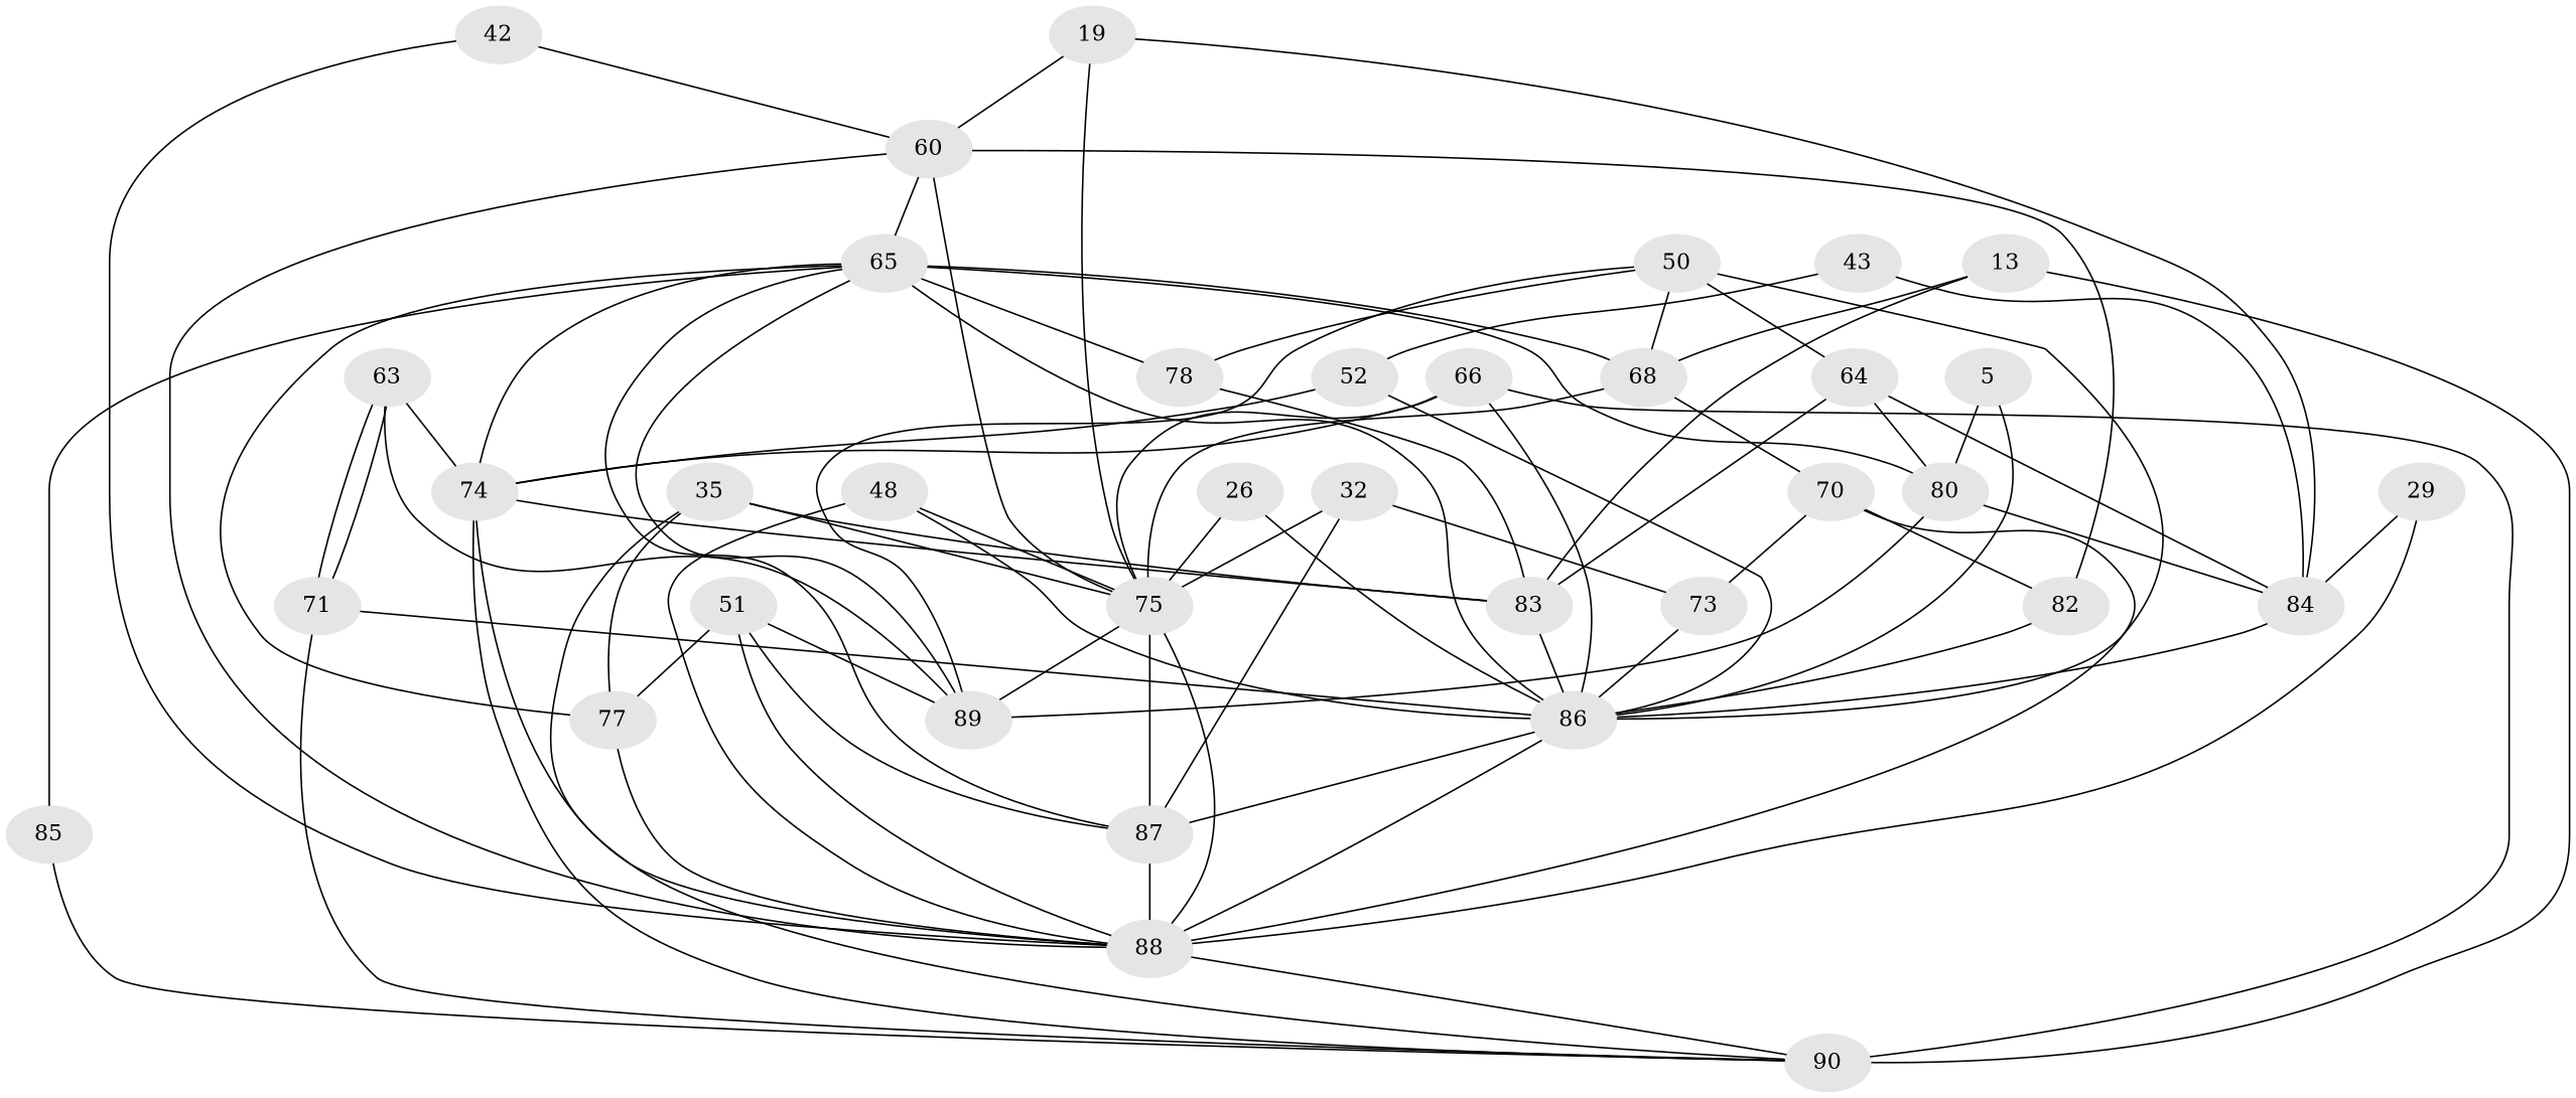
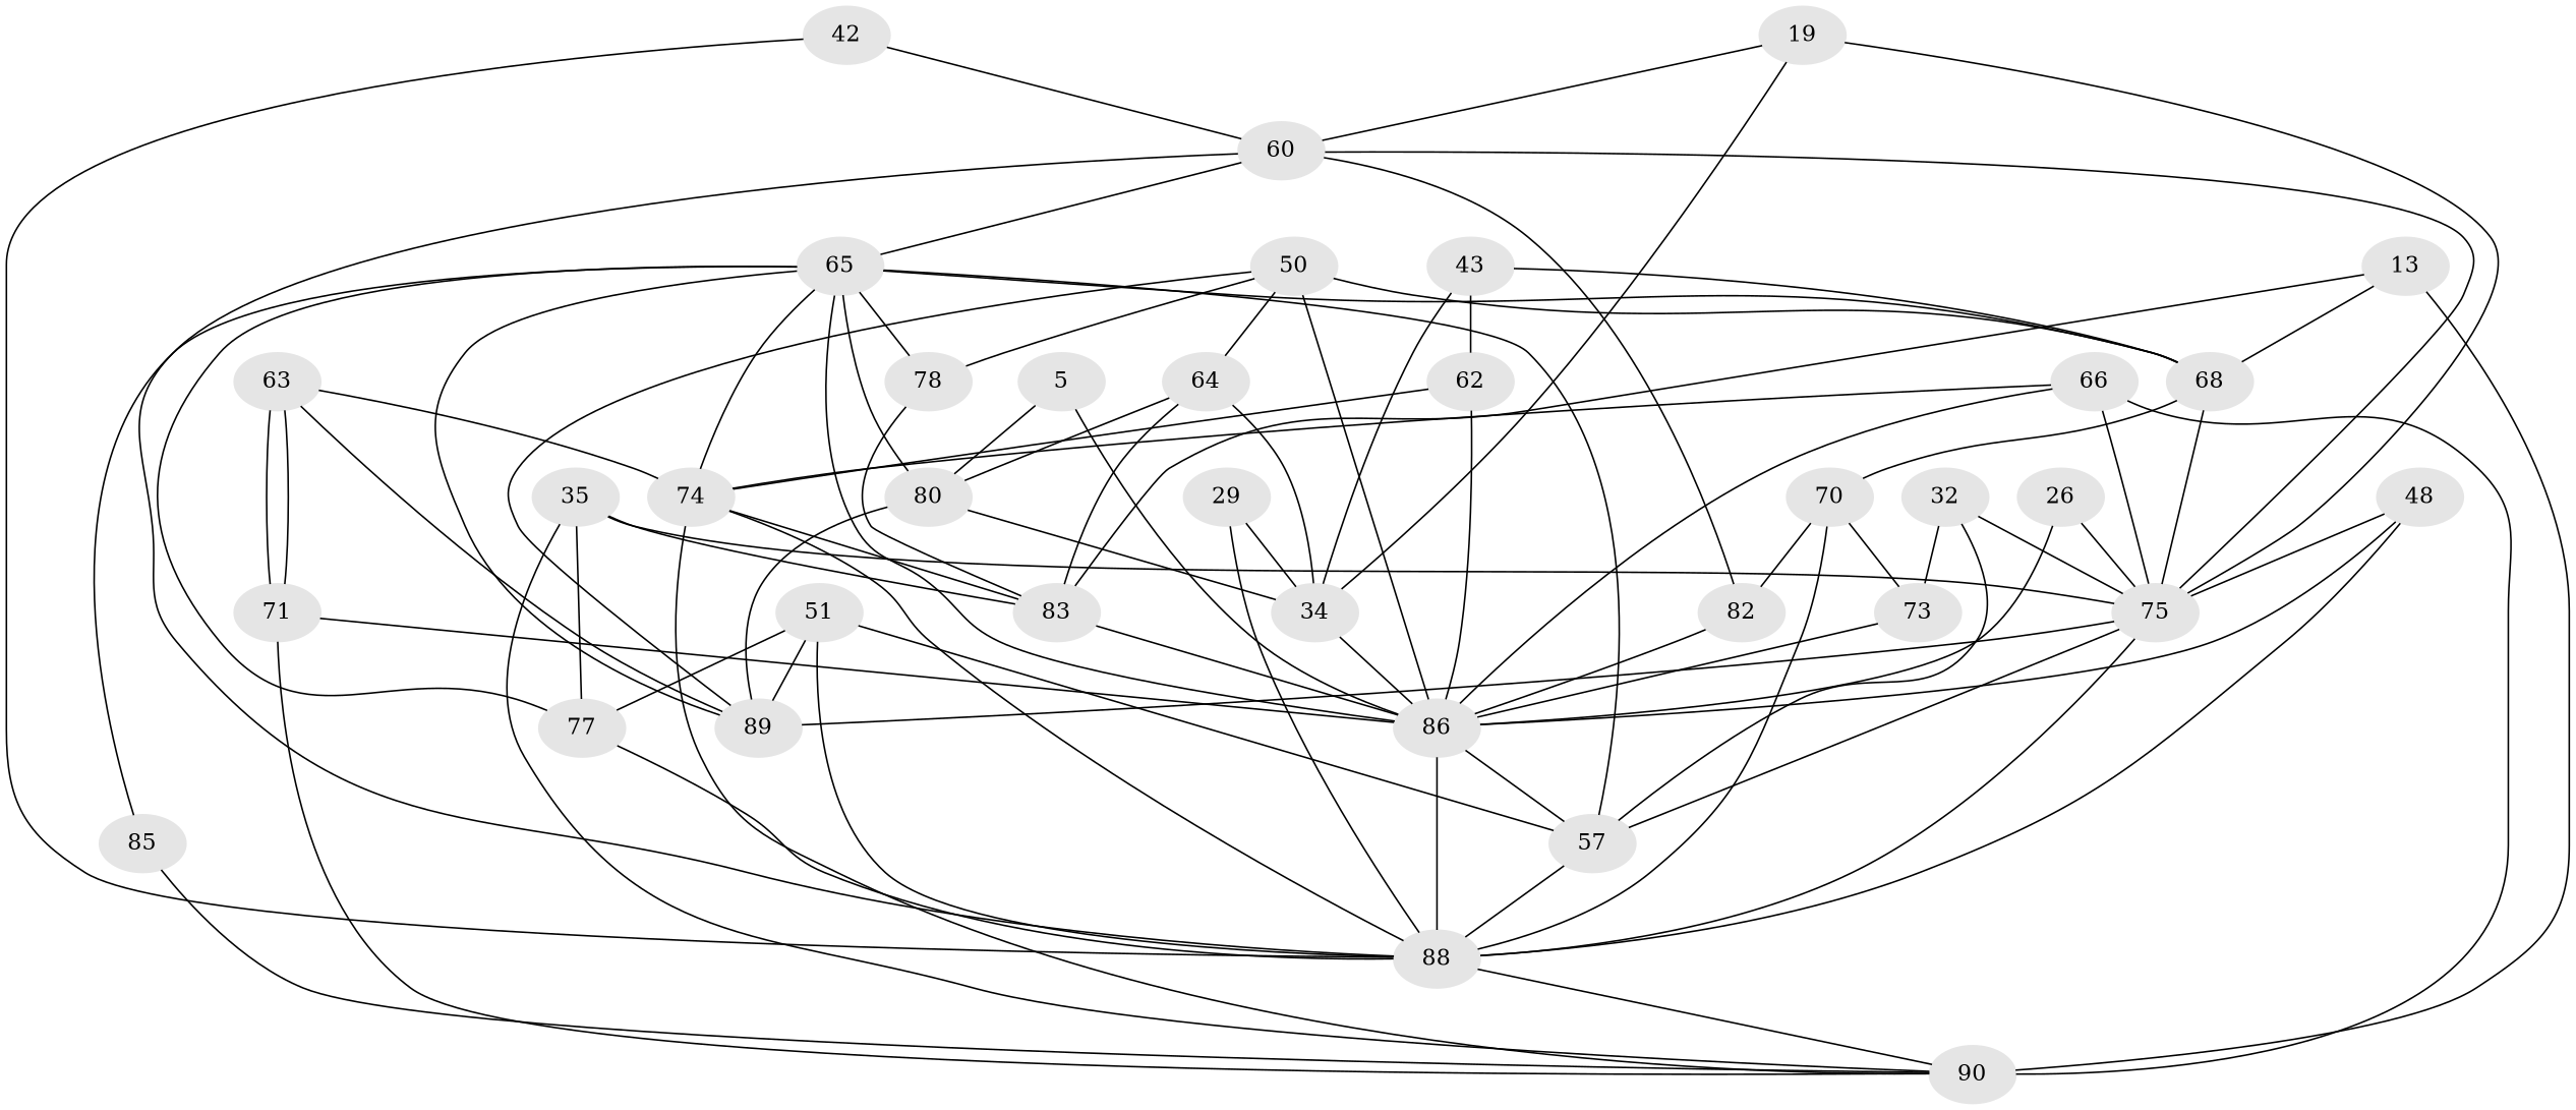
  graph {
    node [color=gray90 style=filled]
    80 [super="+56"]
-   84 [super="+47"]
+   84 [super="+47" label=34]
    89 [super="+76"]
    5
    86 [super="+2+22+45+69"]
-   87 [super="+81"]
+   87 [super="+81" label=57]
    88 [super="+41+72+29+49"]
    68 [super="+15"]
    75 [super="+10+53+37+28"]
    70
    13
    83 [super="+4"]
    90 [super="+59+52"]
    60 [super="+9+46"]
    65 [super="+12+61"]
    82 [super="+55"]
    19
    26
    73 [super="+27"]
    32
    35
    77
    42
-   62 [super="+17" label=52]
+   62 [super="+17"]
    74 [super="+67+57+58"]
    43
    48 [super="+18"]
    50 [super="+1"]
    64
    78 [super="+38"]
    51 [super="+31"]
    85
    63
    71
    66
    n36 [label=29]
    80 -- 84 [weight=2]
    80 -- 89
    84 -- 86 [weight=2]
    5 -- 80
    5 -- 86
    86 -- 87
    86 -- 88 [weight=3]
    87 -- 88
    88 -- 90 [weight=2]
    68 -- 75 [weight=2]
    68 -- 70
    75 -- 89
    75 -- 87 [weight=2]
    75 -- 88
    70 -- 88
    70 -- 82
    70 -- 73
    13 -- 68
    13 -- 83
    13 -- 90 [weight=3]
    83 -- 86
    60 -- 88
    60 -- 75
    60 -- 65 [weight=3]
    60 -- 82 [weight=3]
    65 -- 80
    65 -- 89
    65 -- 86 [weight=2]
    65 -- 87
    65 -- 68
    65 -- 77 [weight=2]
    65 -- 74 [weight=2]
    65 -- 78 [weight=3]
    65 -- 85
    82 -- 86
    19 -- 84
    19 -- 75
    19 -- 60
    26 -- 86
    26 -- 75
    73 -- 86 [weight=3]
    32 -- 87
    32 -- 75 [weight=2]
    32 -- 73 [weight=2]
    35 -- 75
    35 -- 83
    35 -- 90
    35 -- 77
    77 -- 88
    42 -- 88
    42 -- 60
    62 -- 86
    62 -- 74 [weight=2]
    74 -- 88 [weight=2]
    74 -- 83
    74 -- 90
    43 -- 84
+   43 -- 68
    43 -- 62
    48 -- 86 [weight=2]
    48 -- 88
    48 -- 75 [weight=3]
    50 -- 89
    50 -- 86 [weight=2]
    50 -- 68
    50 -- 64
    50 -- 78
    64 -- 80
    64 -- 84 [weight=2]
    64 -- 83 [weight=2]
    78 -- 83
    51 -- 89 [weight=2]
    51 -- 87
    51 -- 88 [weight=2]
    51 -- 77 [weight=2]
    85 -- 90
    63 -- 89 [weight=2]
    63 -- 74
    63 -- 71
    63 -- 71
    71 -- 86
    71 -- 90
    66 -- 86
    66 -- 75 [weight=3]
    66 -- 90 [weight=3]
    66 -- 74
    n36 -- 84
    n36 -- 88
  }
